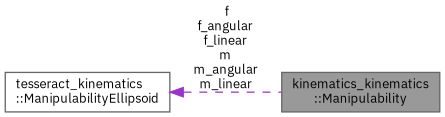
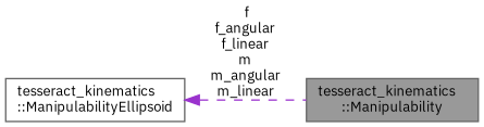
  digraph {
    rankdir=LR
    fontname="IBM Plex Sans"
    node [color=gray40 fontname="IBM Plex Sans" fontsize=10 shape=box style=filled]
-   n1 [fillcolor=grey60 fontcolor=black height=0.2 label="kinematics_kinematics\l::Manipulability" width=0.4]
+   n1 [fillcolor=grey60 fontcolor=black height=0.2 label="tesseract_kinematics\l::Manipulability" width=0.4]
    n2 [fillcolor=white height=0.2 label="tesseract_kinematics\l::ManipulabilityEllipsoid" width=0.4]
    n2 -> n1 [color=darkorchid3 dir=back fontname="IBM Plex Sans" fontsize=10 label=" f\nf_angular\nf_linear\nm\nm_angular\nm_linear" labelfontname=Helvetica labelfontsize=10 style=dashed]
  }
